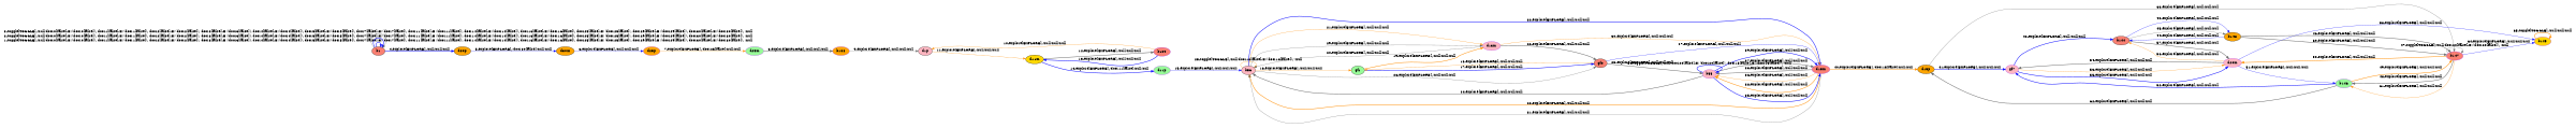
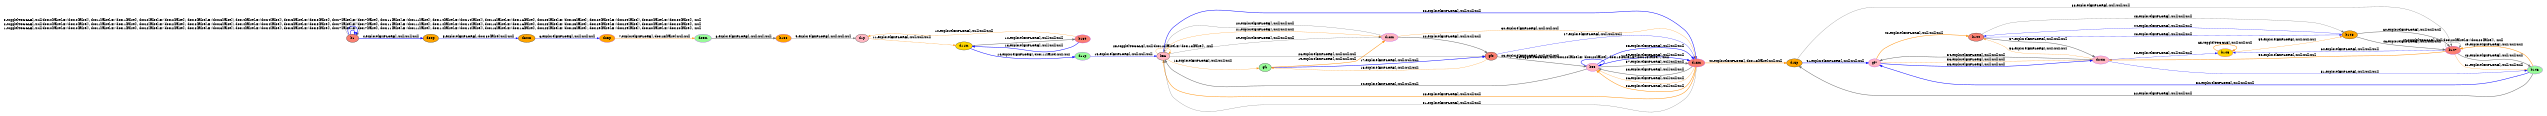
  digraph {
    rankdir=LR
    node [color=purple fillcolor=salmon style=filled]
    edge [color=blue style=bold]
    b1 [color=black]
    d30p [color=black fillcolor=orange]
    d30m [color=black fillcolor=orange]
    d25p [fillcolor=orange]
    d25m [fillcolor=palegreen]
    b138 [fillcolor=orange]
    d1p [color=black fillcolor=lightpink]
    b139
    d11m [color=black fillcolor=gold]
    d11p [fillcolor=palegreen]
    b56 [color=black fillcolor=lightpink]
    gf1 [color=black fillcolor=palegreen]
    gf0 [color=black]
    d13m [fillcolor=lightpink]
    d15m
    b55 [fillcolor=lightpink]
    d15p [color=black fillcolor=orange]
    gf7 [fillcolor=lightpink]
    b147
    b144 [color=black]
    d20m [fillcolor=lightpink]
    b146 [fillcolor=palegreen]
    b145 [fillcolor=gold]
    b148 [color=black fillcolor=orange]
    b1 -> b1 [label="1-toggle[TOGGLE];/null/door0[false]:=!(door0[false]); door1[false]:=!(door1[false]); door2[false]:=!(door2[false]); door3[false]:=!(door3[false]); door4[false]:=!(door4[false]); door5[false]:=!(door5[false]); door7[false]:=!(door7[false]); door11[false]:=!(door11[false]); door14[false]:=!(door14[false]); door16[false]:=!(door16[false]); door25[false]:=!(door25[false]); door29[false]:=!(door29[false]); door30[false]:=!(door30[false]); /null"]
    b1 -> b1 [label="2-toggle[TOGGLE];/null/door0[false]:=!(door0[false]); door1[false]:=!(door1[false]); door2[false]:=!(door2[false]); door3[false]:=!(door3[false]); door4[false]:=!(door4[false]); door5[false]:=!(door5[false]); door7[false]:=!(door7[false]); door11[false]:=!(door11[false]); door14[false]:=!(door14[false]); door16[false]:=!(door16[false]); door25[false]:=!(door25[false]); door29[false]:=!(door29[false]); door30[false]:=!(door30[false]); /null"]
    b1 -> b1 [color=gray40 label="3-toggle[TOGGLE];/null/door0[false]:=!(door0[false]); door1[false]:=!(door1[false]); door2[false]:=!(door2[false]); door3[false]:=!(door3[false]); door4[false]:=!(door4[false]); door5[false]:=!(door5[false]); door7[false]:=!(door7[false]); door11[false]:=!(door11[false]); door14[false]:=!(door14[false]); door16[false]:=!(door16[false]); door25[false]:=!(door25[false]); door29[false]:=!(door29[false]); door30[false]:=!(door30[false]); /null" style=solid]
    b1 -> d30p [label="4-explore[EXPLORE];/null/null/null"]
    d30p -> d30m [label="5-explore[EXPLORE];/door30[false]/null/null" style=solid]
    d30m -> d25p [label="6-explore[EXPLORE];/null/null/null" style=solid]
    d25p -> d25m [color=darkorange label="7-explore[EXPLORE];/door25[false]/null/null" style=solid]
    d25m -> b138 [color=gray40 label="8-explore[EXPLORE];/null/null/null"]
    b138 -> d1p [color=gray40 label="9-explore[EXPLORE];/null/null/null" style=solid]
    d1p -> d11m [color=darkorange label="11-explore[EXPLORE];/null/null/null" style=solid]
    b139 -> d1p [color=darkorange label="10-explore[EXPLORE];/null/null/null" style=solid]
    b139 -> d11m [label="13-explore[EXPLORE];/null/null/null"]
    d11m -> b139 [color=gray40 label="12-explore[EXPLORE];/null/null/null"]
    d11m -> d11p [label="14-explore[EXPLORE];/door11[false]/null/null"]
    d11p -> b56 [label="15-explore[EXPLORE];/null/null/null" style=solid]
    b56 -> b56 [color=darkorange label="25-toggle[TOGGLE];/null/door13[false]:=!(door13[false]); /null" style=solid]
    b56 -> gf1 [color=darkorange label="16-explore[EXPLORE];/null/null/null" style=solid]
    b56 -> gf0 [color=gray40 label="26-explore[EXPLORE];/null/null/null" style=solid]
    b56 -> d13m [color=darkorange label="21-explore[EXPLORE];/null/null/null" style=solid]
    b56 -> d13m [color=gray40 label="29-explore[EXPLORE];/null/null/null" style=solid]
    b56 -> d15m [label="32-explore[EXPLORE];/null/null/null"]
    gf1 -> gf0 [label="17-explore[EXPLORE];/null/null/null"]
    gf1 -> d13m [color=darkorange label="19-explore[EXPLORE];/null/null/null"]
    gf0 -> gf1 [color=darkorange label="18-explore[EXPLORE];/null/null/null" style=solid]
    gf0 -> d15m [label="27-explore[EXPLORE];/null/null/null" style=solid]
    gf0 -> b55 [color=gray40 label="23-explore[EXPLORE];/null/null/null"]
    d13m -> b56 [color=gray40 label="20-explore[EXPLORE];/null/null/null" style=solid]
    d13m -> gf0 [color=gray40 label="22-explore[EXPLORE];/null/null/null"]
    d13m -> d15m [color=darkorange label="30-explore[EXPLORE];/null/null/null" style=solid]
    d15m -> b56 [color=darkorange label="28-explore[EXPLORE];/null/null/null"]
    d15m -> b56 [color=gray40 label="31-explore[EXPLORE];/null/null/null" style=solid]
    d15m -> b55 [color=gray40 label="33-explore[EXPLORE];/null/null/null"]
    d15m -> b55 [color=darkorange label="36-explore[EXPLORE];/null/null/null" style=solid]
    d15m -> b55 [color=darkorange label="38-explore[EXPLORE];/null/null/null"]
    d15m -> d15p [color=darkorange label="40-explore[EXPLORE];/door15[false]/null/null"]
    b55 -> b56 [color=gray40 label="24-explore[EXPLORE];/null/null/null"]
    b55 -> d15m [label="35-explore[EXPLORE];/null/null/null"]
    b55 -> d15m [color=gray40 label="37-explore[EXPLORE];/null/null/null"]
    b55 -> d15m [label="39-explore[EXPLORE];/null/null/null"]
    b55 -> b55 [label="34-toggle[TOGGLE];/null/door20[false]:=!(door20[false]); door15[false]:=!(door15[false]); /null"]
    d15p -> gf7 [label="41-explore[EXPLORE];/null/null/null"]
    d15p -> b147 [color=gray40 label="63-explore[EXPLORE];/null/null/null" style=solid]
-   gf7 -> b144 [label="42-explore[EXPLORE];/null/null/null"]
+   gf7 -> b144 [color=darkorange label="42-explore[EXPLORE];/null/null/null"]
    gf7 -> d20m [color=darkorange label="53-explore[EXPLORE];/null/null/null" style=solid]
    gf7 -> d20m [label="55-explore[EXPLORE];/null/null/null"]
    b147 -> b147 [color=gray40 label="47-toggle[TOGGLE];/null/door20[false]:=!(door20[false]); /null" style=solid]
    b147 -> d20m [color=darkorange label="50-explore[EXPLORE];/null/null/null"]
    b147 -> b146 [color=gray40 label="48-explore[EXPLORE];/null/null/null"]
    b147 -> b146 [color=darkorange label="61-explore[EXPLORE];/null/null/null" style=solid]
    b147 -> b145 [label="64-explore[EXPLORE];/null/null/null" style=solid]
    b144 -> d20m [color=gray40 label="57-explore[EXPLORE];/null/null/null"]
    b144 -> b148 [label="43-explore[EXPLORE];/null/null/null" style=solid]
    b144 -> b148 [color=gray40 label="45-explore[EXPLORE];/null/null/null" style=solid]
    d20m -> gf7 [color=gray40 label="54-explore[EXPLORE];/null/null/null"]
    d20m -> b144 [color=darkorange label="56-explore[EXPLORE];/null/null/null" style=solid]
    d20m -> b146 [label="51-explore[EXPLORE];/null/null/null" style=solid]
    d20m -> b145 [label="58-explore[EXPLORE];/null/null/null" style=solid]
    b146 -> d15p [color=gray40 label="62-explore[EXPLORE];/null/null/null"]
    b146 -> gf7 [label="52-explore[EXPLORE];/null/null/null"]
    b146 -> b147 [color=darkorange label="49-explore[EXPLORE];/null/null/null"]
    b145 -> b145 [color=darkorange label="65-toggle[TOGGLE];/null/null/null"]
+   b145 -> b148 [color=darkorange label="59-explore[EXPLORE];/null/null/null" style=solid]
    b148 -> b147 [color=gray40 label="46-explore[EXPLORE];/null/null/null"]
    b148 -> b147 [color=gray40 label="60-explore[EXPLORE];/null/null/null"]
    b148 -> b144 [label="44-explore[EXPLORE];/null/null/null" style=solid]
  }
